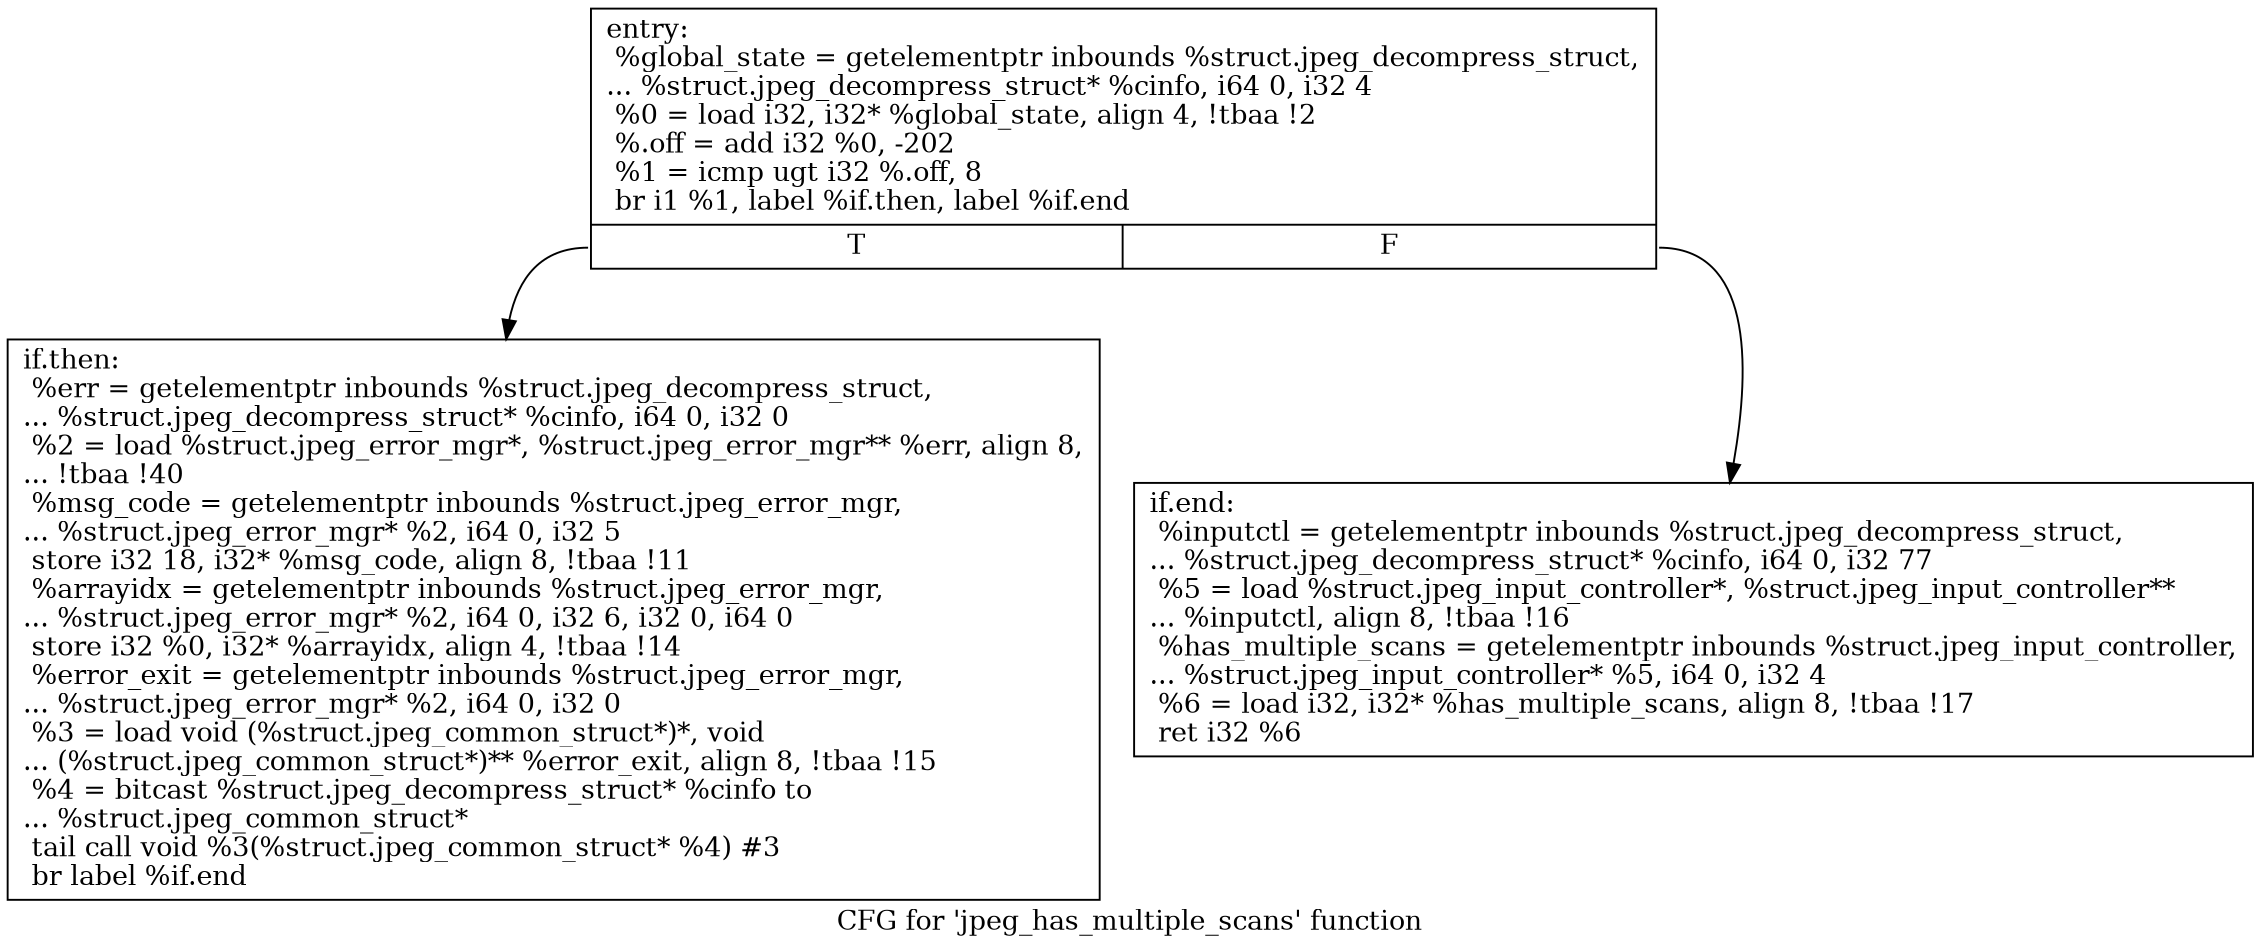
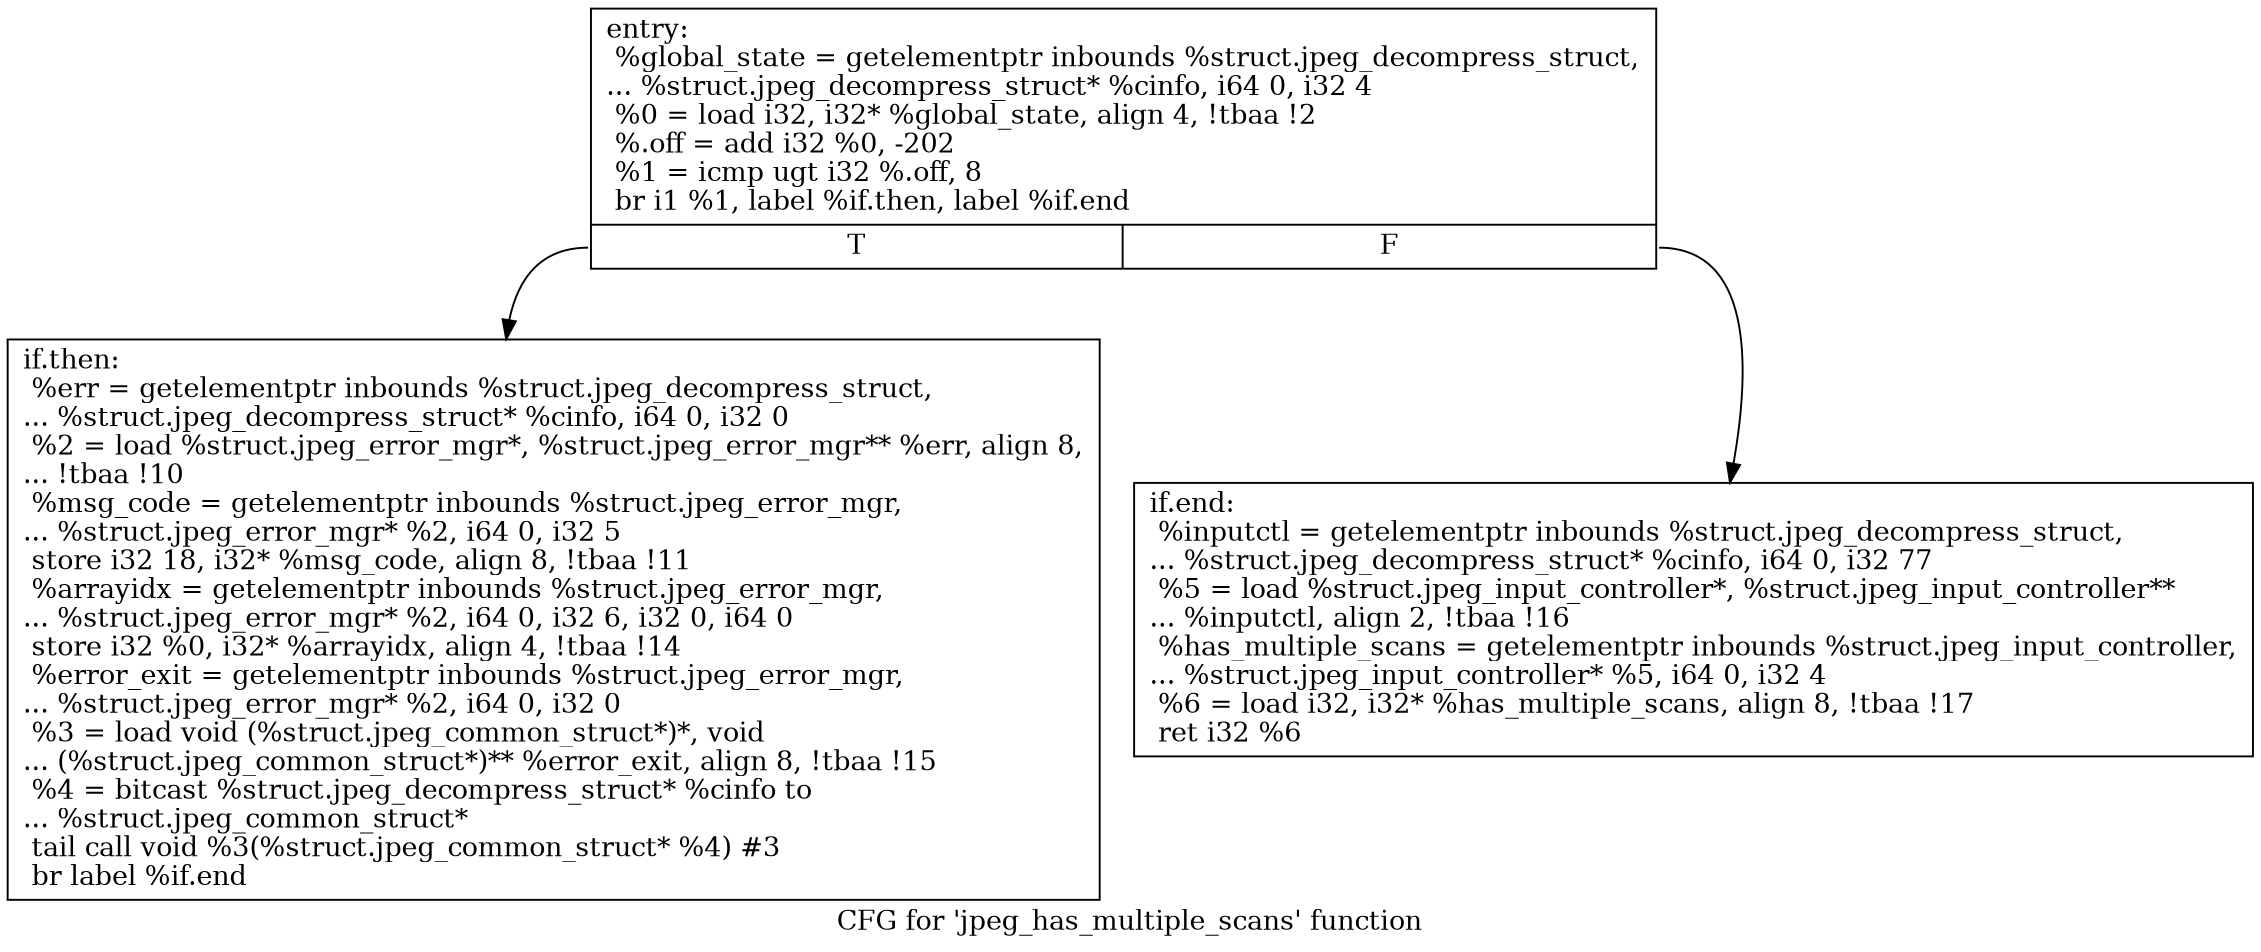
  digraph {
    label="CFG for 'jpeg_has_multiple_scans' function"
    node [shape=record]
    n1 [label="{entry:\l  %global_state = getelementptr inbounds %struct.jpeg_decompress_struct,\l... %struct.jpeg_decompress_struct* %cinfo, i64 0, i32 4\l  %0 = load i32, i32* %global_state, align 4, !tbaa !2\l  %.off = add i32 %0, -202\l  %1 = icmp ugt i32 %.off, 8\l  br i1 %1, label %if.then, label %if.end\l|{<s0>T|<s1>F}}"]
-   n2 [label="{if.then:                                          \l  %err = getelementptr inbounds %struct.jpeg_decompress_struct,\l... %struct.jpeg_decompress_struct* %cinfo, i64 0, i32 0\l  %2 = load %struct.jpeg_error_mgr*, %struct.jpeg_error_mgr** %err, align 8,\l... !tbaa !40\l  %msg_code = getelementptr inbounds %struct.jpeg_error_mgr,\l... %struct.jpeg_error_mgr* %2, i64 0, i32 5\l  store i32 18, i32* %msg_code, align 8, !tbaa !11\l  %arrayidx = getelementptr inbounds %struct.jpeg_error_mgr,\l... %struct.jpeg_error_mgr* %2, i64 0, i32 6, i32 0, i64 0\l  store i32 %0, i32* %arrayidx, align 4, !tbaa !14\l  %error_exit = getelementptr inbounds %struct.jpeg_error_mgr,\l... %struct.jpeg_error_mgr* %2, i64 0, i32 0\l  %3 = load void (%struct.jpeg_common_struct*)*, void\l... (%struct.jpeg_common_struct*)** %error_exit, align 8, !tbaa !15\l  %4 = bitcast %struct.jpeg_decompress_struct* %cinfo to\l... %struct.jpeg_common_struct*\l  tail call void %3(%struct.jpeg_common_struct* %4) #3\l  br label %if.end\l}"]
-   n3 [label="{if.end:                                           \l  %inputctl = getelementptr inbounds %struct.jpeg_decompress_struct,\l... %struct.jpeg_decompress_struct* %cinfo, i64 0, i32 77\l  %5 = load %struct.jpeg_input_controller*, %struct.jpeg_input_controller**\l... %inputctl, align 8, !tbaa !16\l  %has_multiple_scans = getelementptr inbounds %struct.jpeg_input_controller,\l... %struct.jpeg_input_controller* %5, i64 0, i32 4\l  %6 = load i32, i32* %has_multiple_scans, align 8, !tbaa !17\l  ret i32 %6\l}"]
+   n2 [label="{if.then:                                          \l  %err = getelementptr inbounds %struct.jpeg_decompress_struct,\l... %struct.jpeg_decompress_struct* %cinfo, i64 0, i32 0\l  %2 = load %struct.jpeg_error_mgr*, %struct.jpeg_error_mgr** %err, align 8,\l... !tbaa !10\l  %msg_code = getelementptr inbounds %struct.jpeg_error_mgr,\l... %struct.jpeg_error_mgr* %2, i64 0, i32 5\l  store i32 18, i32* %msg_code, align 8, !tbaa !11\l  %arrayidx = getelementptr inbounds %struct.jpeg_error_mgr,\l... %struct.jpeg_error_mgr* %2, i64 0, i32 6, i32 0, i64 0\l  store i32 %0, i32* %arrayidx, align 4, !tbaa !14\l  %error_exit = getelementptr inbounds %struct.jpeg_error_mgr,\l... %struct.jpeg_error_mgr* %2, i64 0, i32 0\l  %3 = load void (%struct.jpeg_common_struct*)*, void\l... (%struct.jpeg_common_struct*)** %error_exit, align 8, !tbaa !15\l  %4 = bitcast %struct.jpeg_decompress_struct* %cinfo to\l... %struct.jpeg_common_struct*\l  tail call void %3(%struct.jpeg_common_struct* %4) #3\l  br label %if.end\l}"]
+   n3 [label="{if.end:                                           \l  %inputctl = getelementptr inbounds %struct.jpeg_decompress_struct,\l... %struct.jpeg_decompress_struct* %cinfo, i64 0, i32 77\l  %5 = load %struct.jpeg_input_controller*, %struct.jpeg_input_controller**\l... %inputctl, align 2, !tbaa !16\l  %has_multiple_scans = getelementptr inbounds %struct.jpeg_input_controller,\l... %struct.jpeg_input_controller* %5, i64 0, i32 4\l  %6 = load i32, i32* %has_multiple_scans, align 8, !tbaa !17\l  ret i32 %6\l}"]
    n1 -> n2 [tailport=s0]
    n1 -> n3 [tailport=s1]
  }
